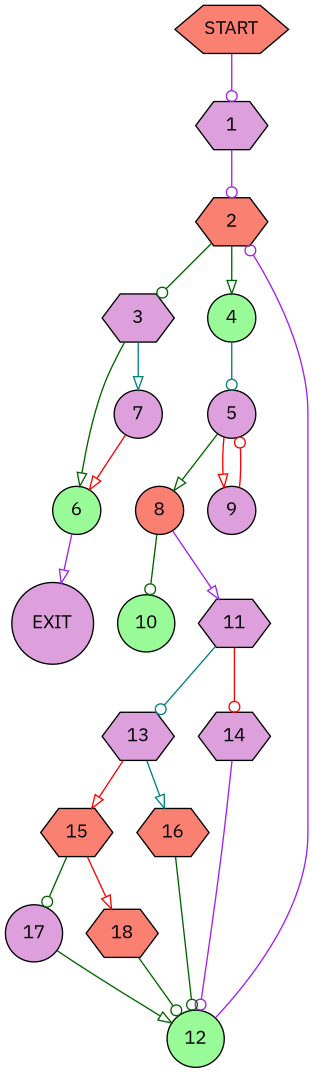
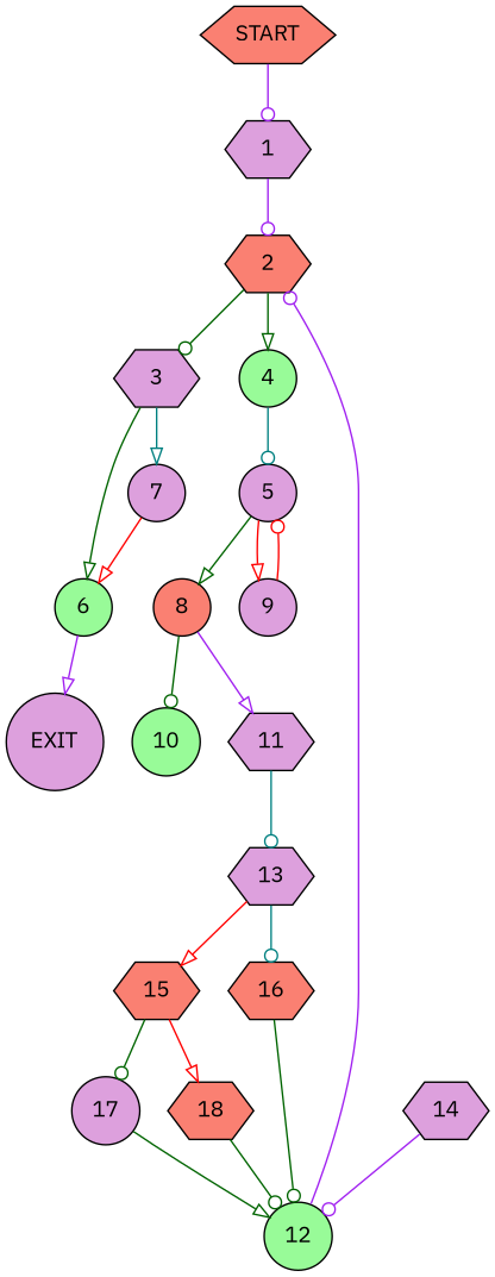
  digraph {
    fontname="IBM Plex Sans"
    node [fillcolor=plum fontname="IBM Plex Sans" shape=hexagon style=filled]
    edge [arrowhead=odot color=darkgreen fontname="IBM Plex Sans"]
    n1 [fillcolor=salmon label=START]
    1
    2 [fillcolor=salmon]
    n4 [label=EXIT shape=circle]
    3
    4 [fillcolor=palegreen shape=circle]
    6 [fillcolor=palegreen shape=circle]
    7 [shape=circle]
    5 [shape=circle]
    8 [fillcolor=salmon shape=circle]
    9 [shape=circle]
    10 [fillcolor=palegreen shape=circle]
    11
    13
    14
    12 [fillcolor=palegreen shape=circle]
    15 [fillcolor=salmon]
    16 [fillcolor=salmon]
    17 [shape=circle]
    18 [fillcolor=salmon]
    n1 -> 1 [color=purple]
    1 -> 2 [color=purple]
    2 -> 3
    2 -> 4 [arrowhead=onormal]
    3 -> 6 [arrowhead=onormal]
    3 -> 7 [arrowhead=onormal color=teal]
    4 -> 5 [color=teal]
    6 -> n4 [arrowhead=onormal color=purple]
    7 -> 6 [arrowhead=onormal color=red]
    5 -> 8 [arrowhead=onormal]
    5 -> 9 [arrowhead=onormal color=red]
    8 -> 10
    8 -> 11 [arrowhead=onormal color=purple]
    9 -> 5 [color=red]
    11 -> 13 [color=teal]
-   11 -> 14 [color=red]
    13 -> 15 [arrowhead=onormal color=red]
-   13 -> 16 [arrowhead=onormal color=teal]
+   13 -> 16 [color=teal]
    14 -> 12 [color=purple]
    12 -> 2 [color=purple]
    15 -> 17
    15 -> 18 [arrowhead=onormal color=red]
    16 -> 12
    17 -> 12 [arrowhead=onormal]
    18 -> 12
  }
